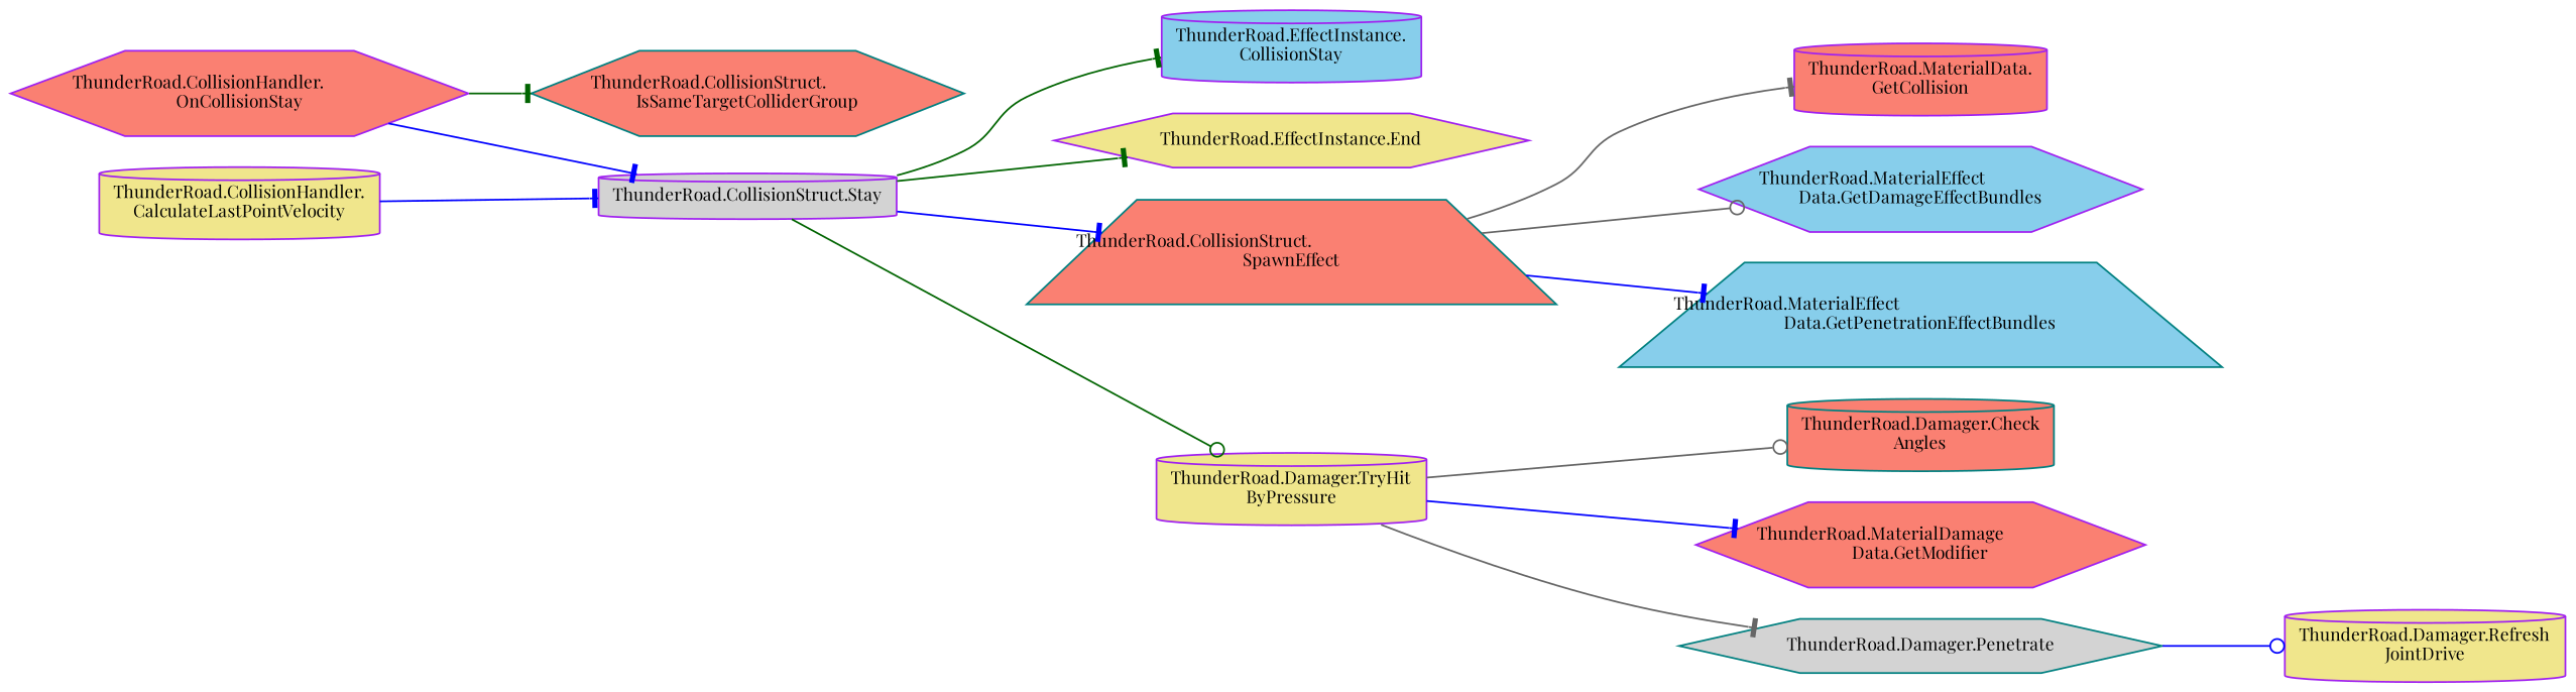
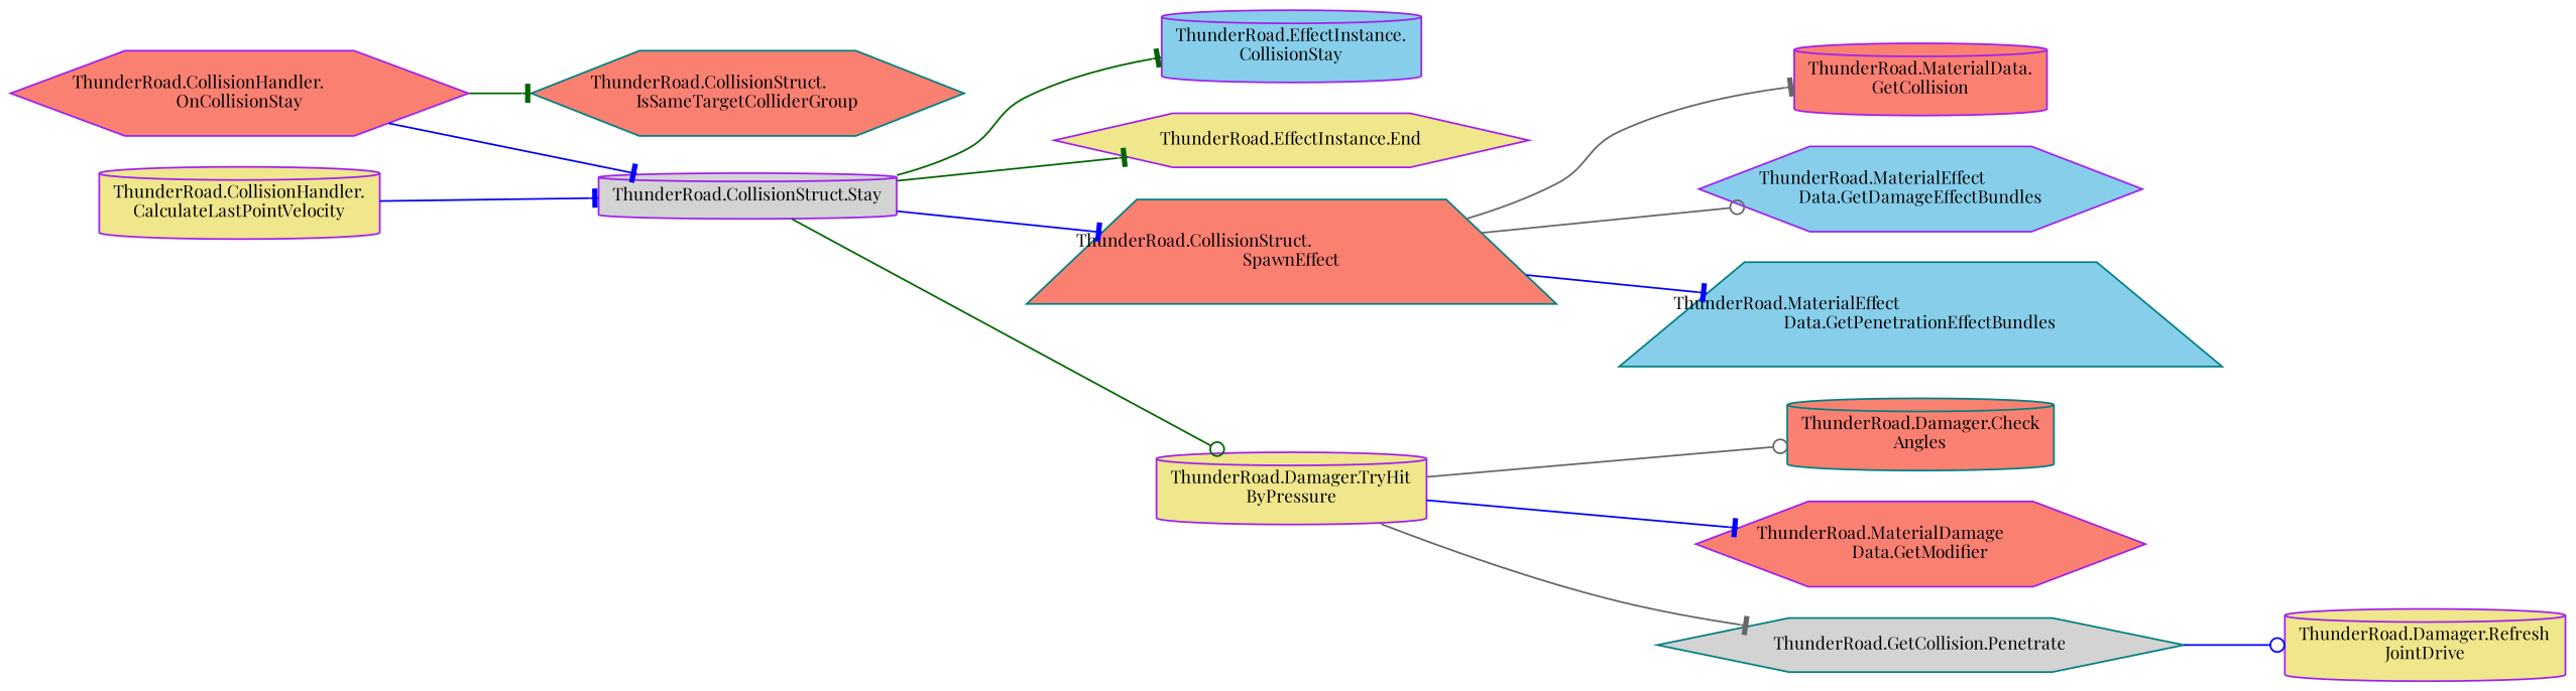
  digraph {
    fontname="Playfair Display"
    rankdir=LR
    node [color=purple fillcolor=salmon fontname="Playfair Display" fontsize=10 shape=cylinder style=filled]
    edge [arrowhead=tee color=blue fontname="Playfair Display" fontsize=10 labelfontname=Helvetica labelfontsize=10 style=solid]
    n1 [fontcolor=black height=0.2 label="ThunderRoad.CollisionHandler.\lOnCollisionStay" shape=hexagon width=0.4]
    n2 [color=teal height=0.2 label="ThunderRoad.CollisionStruct.\lIsSameTargetColliderGroup" shape=hexagon width=0.4]
    n3 [fillcolor=lightgrey height=0.2 label="ThunderRoad.CollisionStruct.Stay" width=0.4]
    n4 [fillcolor=skyblue height=0.2 label="ThunderRoad.EffectInstance.\lCollisionStay" width=0.4]
    n5 [fillcolor=khaki height=0.2 label="ThunderRoad.EffectInstance.End" shape=hexagon width=0.4]
    n6 [color=teal height=0.2 label="ThunderRoad.CollisionStruct.\lSpawnEffect" shape=trapezium width=0.4]
    n7 [fillcolor=khaki height=0.2 label="ThunderRoad.Damager.TryHit\lByPressure" width=0.4]
    n8 [fillcolor=khaki height=0.2 label="ThunderRoad.CollisionHandler.\lCalculateLastPointVelocity" width=0.4]
    n9 [height=0.2 label="ThunderRoad.MaterialData.\lGetCollision" width=0.4]
    n10 [fillcolor=skyblue height=0.2 label="ThunderRoad.MaterialEffect\lData.GetDamageEffectBundles" shape=hexagon width=0.4]
    n11 [color=teal fillcolor=skyblue height=0.2 label="ThunderRoad.MaterialEffect\lData.GetPenetrationEffectBundles" shape=trapezium width=0.4]
    n12 [color=teal height=0.2 label="ThunderRoad.Damager.Check\lAngles" width=0.4]
    n13 [height=0.2 label="ThunderRoad.MaterialDamage\lData.GetModifier" shape=hexagon width=0.4]
-   n14 [color=teal fillcolor=lightgrey height=0.2 label="ThunderRoad.Damager.Penetrate" shape=hexagon width=0.4]
+   n14 [color=teal fillcolor=lightgrey height=0.2 label="ThunderRoad.GetCollision.Penetrate" shape=hexagon width=0.4]
    n15 [fillcolor=khaki height=0.2 label="ThunderRoad.Damager.Refresh\lJointDrive" width=0.4]
    n1 -> n2 [color=darkgreen]
    n1 -> n3
    n3 -> n4 [color=darkgreen]
    n3 -> n5 [color=darkgreen]
    n3 -> n6
    n3 -> n7 [arrowhead=odot color=darkgreen]
    n6 -> n9 [color=gray40]
    n6 -> n10 [arrowhead=odot color=gray40]
    n6 -> n11
    n7 -> n12 [arrowhead=odot color=gray40]
    n7 -> n13
    n7 -> n14 [color=gray40]
    n8 -> n3
    n14 -> n15 [arrowhead=odot]
  }
